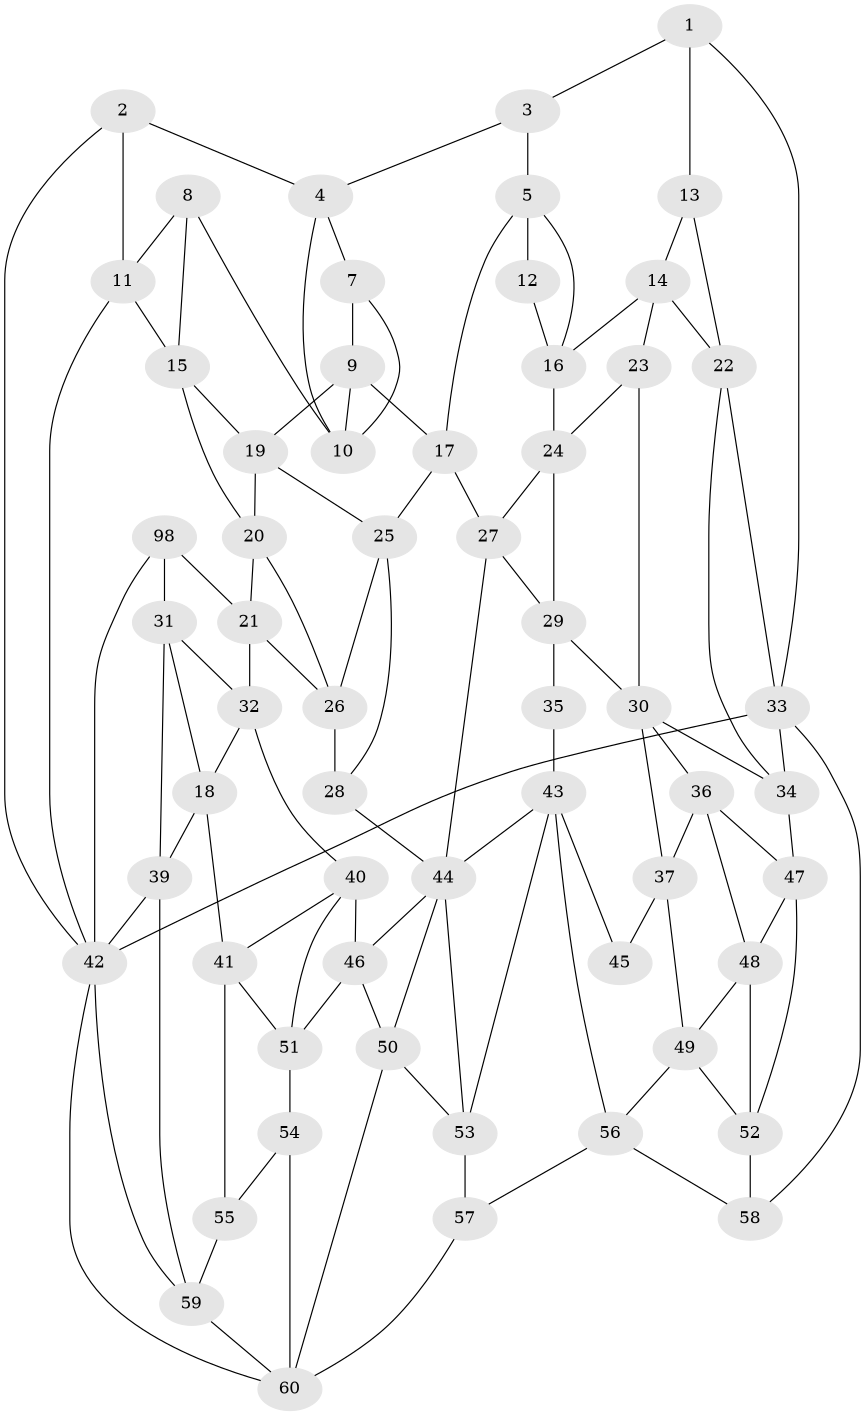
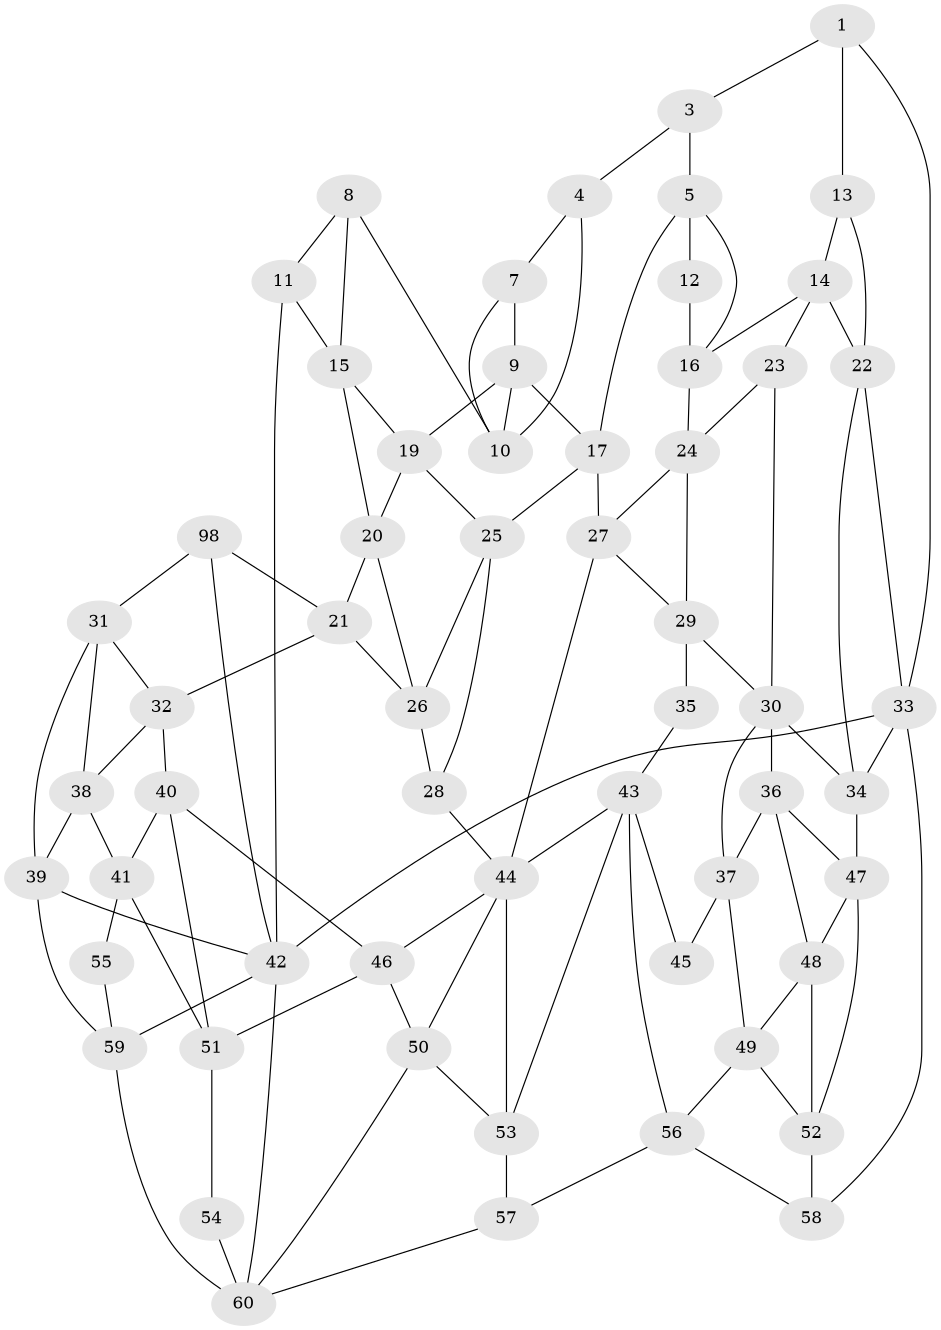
  graph {
    node [color=gray90 style=filled]
    edge [weight=1.0]
    1
    3
    13
    33
    4
    5
    14
    22
    42
    34
    58
-   2
    11
    7
    10
    15
    59
    60
    12
    16
    17
    9
    24
    25
    27
    19
    8
    20
    23
    30
    21
    26
    29
    28
    44
    n36 [label=98]
    31
    32
-   38 [label=18]
+   38
    39
    40
    47
    36
    37
    35
    46
    53
    50
    43
    48
    41
    51
    52
    45
    49
    56
    55
    54
    57
    1 -- 3
    1 -- 13
    1 -- 33
    3 -- 4
    3 -- 5
    13 -- 14
    13 -- 22
    33 -- 42 [weight=2.0]
    33 -- 34
    33 -- 58
    4 -- 7
    4 -- 10
    5 -- 12
    5 -- 16
    5 -- 17
    14 -- 22
    14 -- 16
    14 -- 23
    22 -- 33
    22 -- 34
    42 -- 59
    42 -- 60
    34 -- 47
-   2 -- 4
-   2 -- 42
-   2 -- 11
    11 -- 42
    11 -- 15
    7 -- 10
    7 -- 9
    15 -- 19
    15 -- 20
    59 -- 60
    12 -- 16
    16 -- 24
    17 -- 25
    17 -- 27
    9 -- 10
    9 -- 17
    9 -- 19
    24 -- 27
    24 -- 29
    25 -- 26
    25 -- 28
    27 -- 29
    27 -- 44
    19 -- 25
    19 -- 20
    8 -- 11
    8 -- 10
    8 -- 15
    20 -- 21
    20 -- 26
    23 -- 24
    23 -- 30
    30 -- 34
    30 -- 36
    30 -- 37
    21 -- 26
    21 -- 32
    26 -- 28
    29 -- 30
    29 -- 35
    28 -- 44
    44 -- 46
    44 -- 53
    44 -- 50
    n36 -- 42
    n36 -- 21
    n36 -- 31
    31 -- 32
    31 -- 38
    31 -- 39
    32 -- 38
    32 -- 40
    38 -- 39
    38 -- 41
    39 -- 42
    39 -- 59
    40 -- 46
    40 -- 41
    40 -- 51
    47 -- 48
    47 -- 52
    36 -- 47
    36 -- 37
    36 -- 48
    37 -- 45
    37 -- 49
    35 -- 43
    46 -- 50
    46 -- 51
    53 -- 57
    50 -- 60
    50 -- 53
    43 -- 44
    43 -- 53
    43 -- 45 [weight=2.0]
    43 -- 56
    48 -- 52
    48 -- 49
    41 -- 51
    41 -- 55
    51 -- 54
    52 -- 58
    49 -- 52
    49 -- 56
    56 -- 58
    56 -- 57
    55 -- 59
    54 -- 60 [weight=2.0]
-   54 -- 55
    57 -- 60
  }
